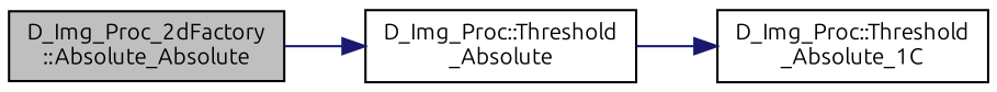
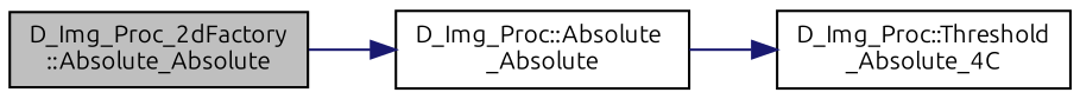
  digraph {
    fontname=Ubuntu
    rankdir=LR
    node [color=black fillcolor=white fontname=Ubuntu fontsize=10 shape=record style=filled]
    edge [color=midnightblue fontname=Ubuntu fontsize=10 labelfontname=Helvetica labelfontsize=10 style=solid]
    n1 [fillcolor=grey75 fontcolor=black height=0.2 label="D_Img_Proc_2dFactory\l::Absolute_Absolute" width=0.4]
-   n2 [height=0.2 label="D_Img_Proc::Threshold\l_Absolute" width=0.4]
-   n3 [height=0.2 label="D_Img_Proc::Threshold\l_Absolute_1C" width=0.4]
+   n2 [height=0.2 label="D_Img_Proc::Absolute\l_Absolute" width=0.4]
+   n3 [height=0.2 label="D_Img_Proc::Threshold\l_Absolute_4C" width=0.4]
    n1 -> n2
    n2 -> n3
  }
